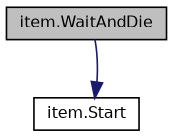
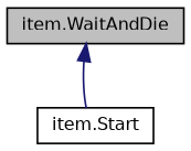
  digraph {
    rankdir=TB
    node [color=black fontname=Helvetica fontsize=10 shape=record style=filled]
    n1 [fillcolor=grey75 fontcolor=black height=0.2 label="item.WaitAndDie" width=0.4]
    n2 [fillcolor=white height=0.2 label="item.Start" width=0.4]
-   n2 -> n1 [color=midnightblue dir=back fontname=Helvetica fontsize=10 labelfontname=Helvetica labelfontsize=10 style=solid]
+   n1 -> n2 [color=midnightblue dir=back fontname=Helvetica fontsize=10 labelfontname=Helvetica labelfontsize=10 style=solid]
  }
